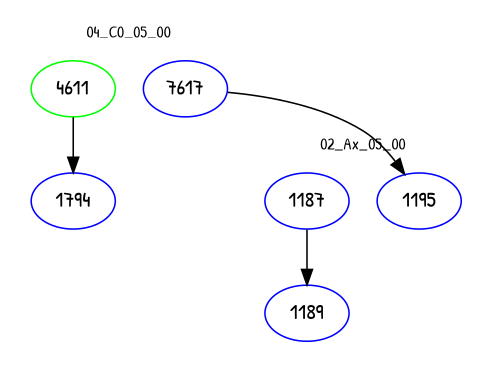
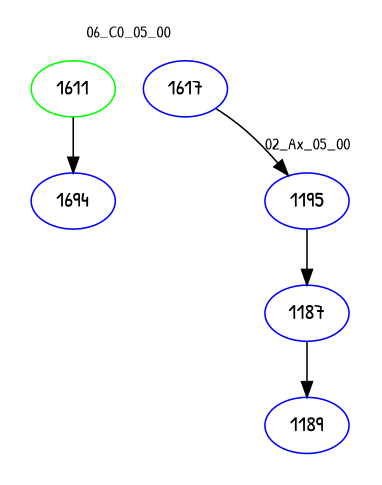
  digraph {
    fontname="Patrick Hand"
    node [color=blue fontname="Patrick Hand"]
    edge [color=black fontname="Patrick Hand"]
    n1 [label=1195]
    n2 [label=1187]
    n3 [label=1189]
-   n4 [label=7617]
-   n5 [color=green label=4611]
-   n6 [label=1794]
+   n4 [label=1617]
+   n5 [color=green label=1611]
+   n6 [label=1694]
    subgraph cluster_1 {
      color=white
      fontsize=10
      label="02_Ax_05_00"
      n1
      n2
      n3
    }
    subgraph cluster_2 {
      color=white
      fontsize=10
-     label="04_C0_05_00"
+     label="06_C0_05_00"
      n4
      n5
      n6
    }
+   n1 -> n2
    n2 -> n3
    n4 -> n1
    n5 -> n6
  }
